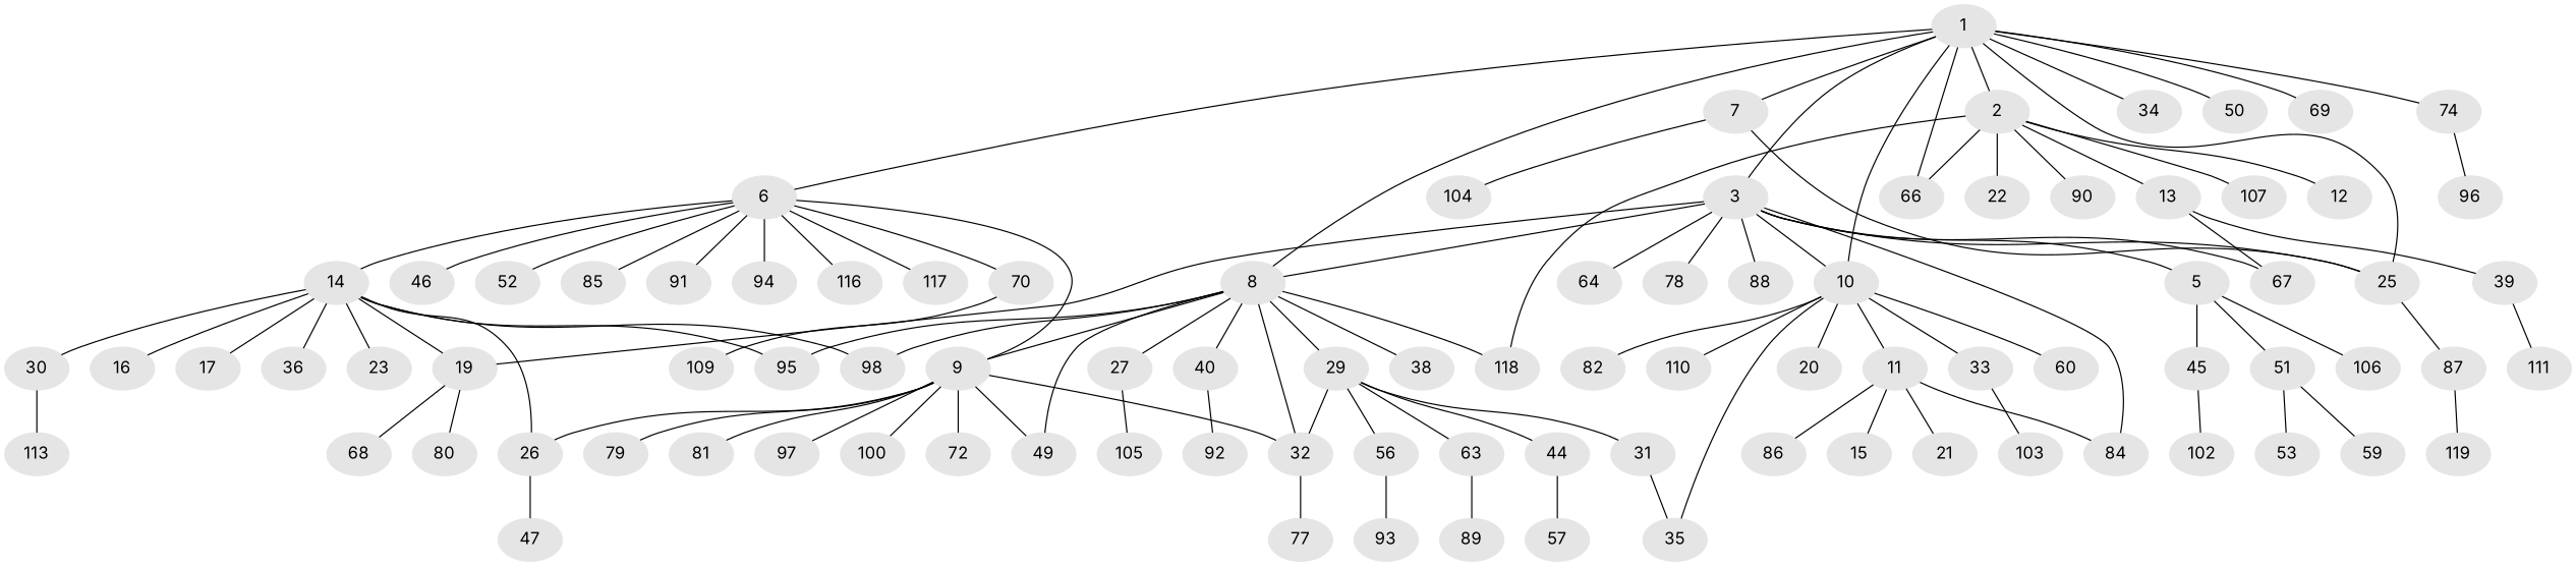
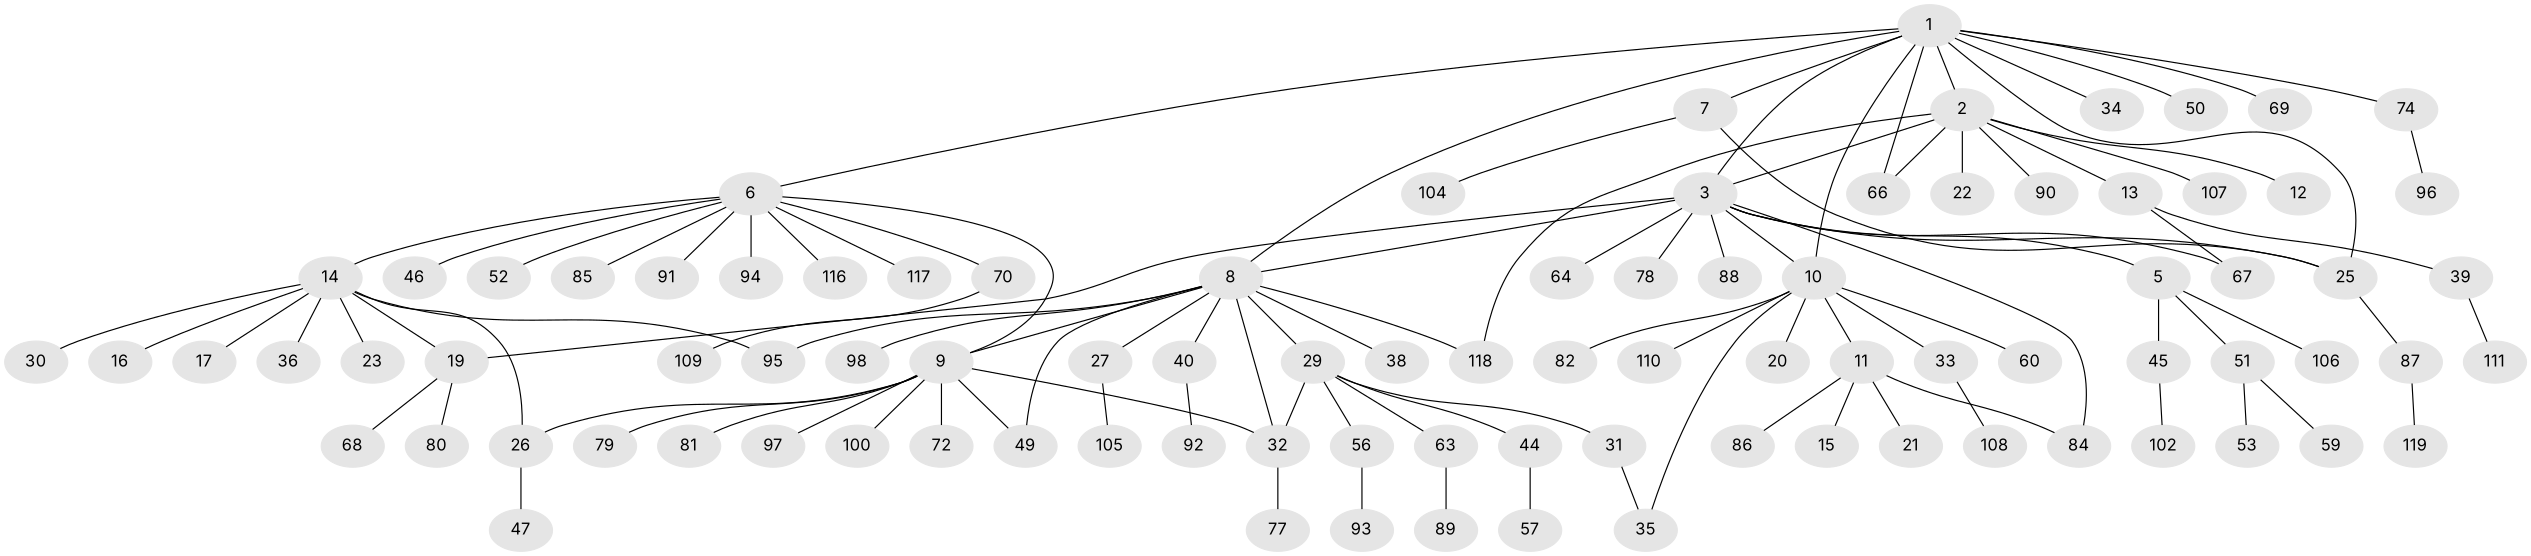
  graph {
    fontname=Inter
    node [color=gray90 fontname=Inter style=filled]
    edge [fontname=Inter]
    1 [super="+4"]
    2 [super="+24"]
    3 [super="+28"]
    6 [super="+58"]
    7 [super="+41"]
    8 [super="+71"]
    10 [super="+108"]
    25 [super="+37"]
    34
    50
    66
    69
    74
    12
    13
    22
    90
    107
    118
    5 [super="+18"]
    19 [super="+65"]
    64
    67 [super="+76"]
    78
    84
    88
    9 [super="+42"]
    14 [super="+54"]
    46 [super="+114"]
    52
    70
    85
    91
    94
    116
    117
    104
    27 [super="+101"]
    29 [super="+43"]
    32 [super="+62"]
    38
    40 [super="+55"]
    49 [super="+99"]
    95
    98
    11 [super="+61"]
    20
    33 [super="+112"]
    35
    60
    82
    110
    87
    96
    39 [super="+115"]
    45
    51 [super="+73"]
    106
    68
    80
    102
    53
    59
    26
    72
    79
    81
    97
    100
    16 [super="+48"]
    17
    23
    30
    36
    109
    105
    31 [super="+83"]
    44 [super="+120"]
    56
    63 [super="+75"]
    77
    92
    47
    15
    21
    86
-   103
-   113
+   103 [label=108]
    111
    119
    57
    93
    89
    1 -- 2
    1 -- 3
    1 -- 6
    1 -- 7
    1 -- 8
    1 -- 10
    1 -- 25
    1 -- 34
    1 -- 50
    1 -- 66
    1 -- 69
    1 -- 74
+   2 -- 3
    2 -- 66
    2 -- 12
    2 -- 13
    2 -- 22
    2 -- 90
    2 -- 107
    2 -- 118
    3 -- 8
    3 -- 10
    3 -- 25
    3 -- 5
    3 -- 19
    3 -- 64
    3 -- 67
    3 -- 78
    3 -- 84
    3 -- 88
    6 -- 9
    6 -- 14
    6 -- 46
    6 -- 52
    6 -- 70
    6 -- 85
    6 -- 91
    6 -- 94
    6 -- 116
    6 -- 117
    7 -- 25
    7 -- 104
    8 -- 118
    8 -- 9
    8 -- 27
    8 -- 29
    8 -- 32
    8 -- 38
    8 -- 40
    8 -- 49
    8 -- 95
    8 -- 98
    10 -- 11
    10 -- 20
    10 -- 33
    10 -- 35
    10 -- 60
    10 -- 82
    10 -- 110
    25 -- 87
    74 -- 96
    13 -- 67
    13 -- 39
    5 -- 45
    5 -- 51
    5 -- 106
    19 -- 68
    19 -- 80
    9 -- 32
    9 -- 49
    9 -- 26
    9 -- 72
    9 -- 79
    9 -- 81
    9 -- 97
    9 -- 100
    14 -- 19
    14 -- 95
-   14 -- 98
    14 -- 26
    14 -- 16
    14 -- 17
    14 -- 23
    14 -- 30
    14 -- 36
    70 -- 109
    27 -- 105
    29 -- 32
    29 -- 31
    29 -- 44
    29 -- 56
    29 -- 63
    32 -- 77
    40 -- 92
    11 -- 84
    11 -- 15
    11 -- 21
    11 -- 86
    33 -- 103
    87 -- 119
    39 -- 111
    45 -- 102
    51 -- 53
    51 -- 59
    26 -- 47
-   30 -- 113
    31 -- 35
    44 -- 57
    56 -- 93
    63 -- 89
  }
